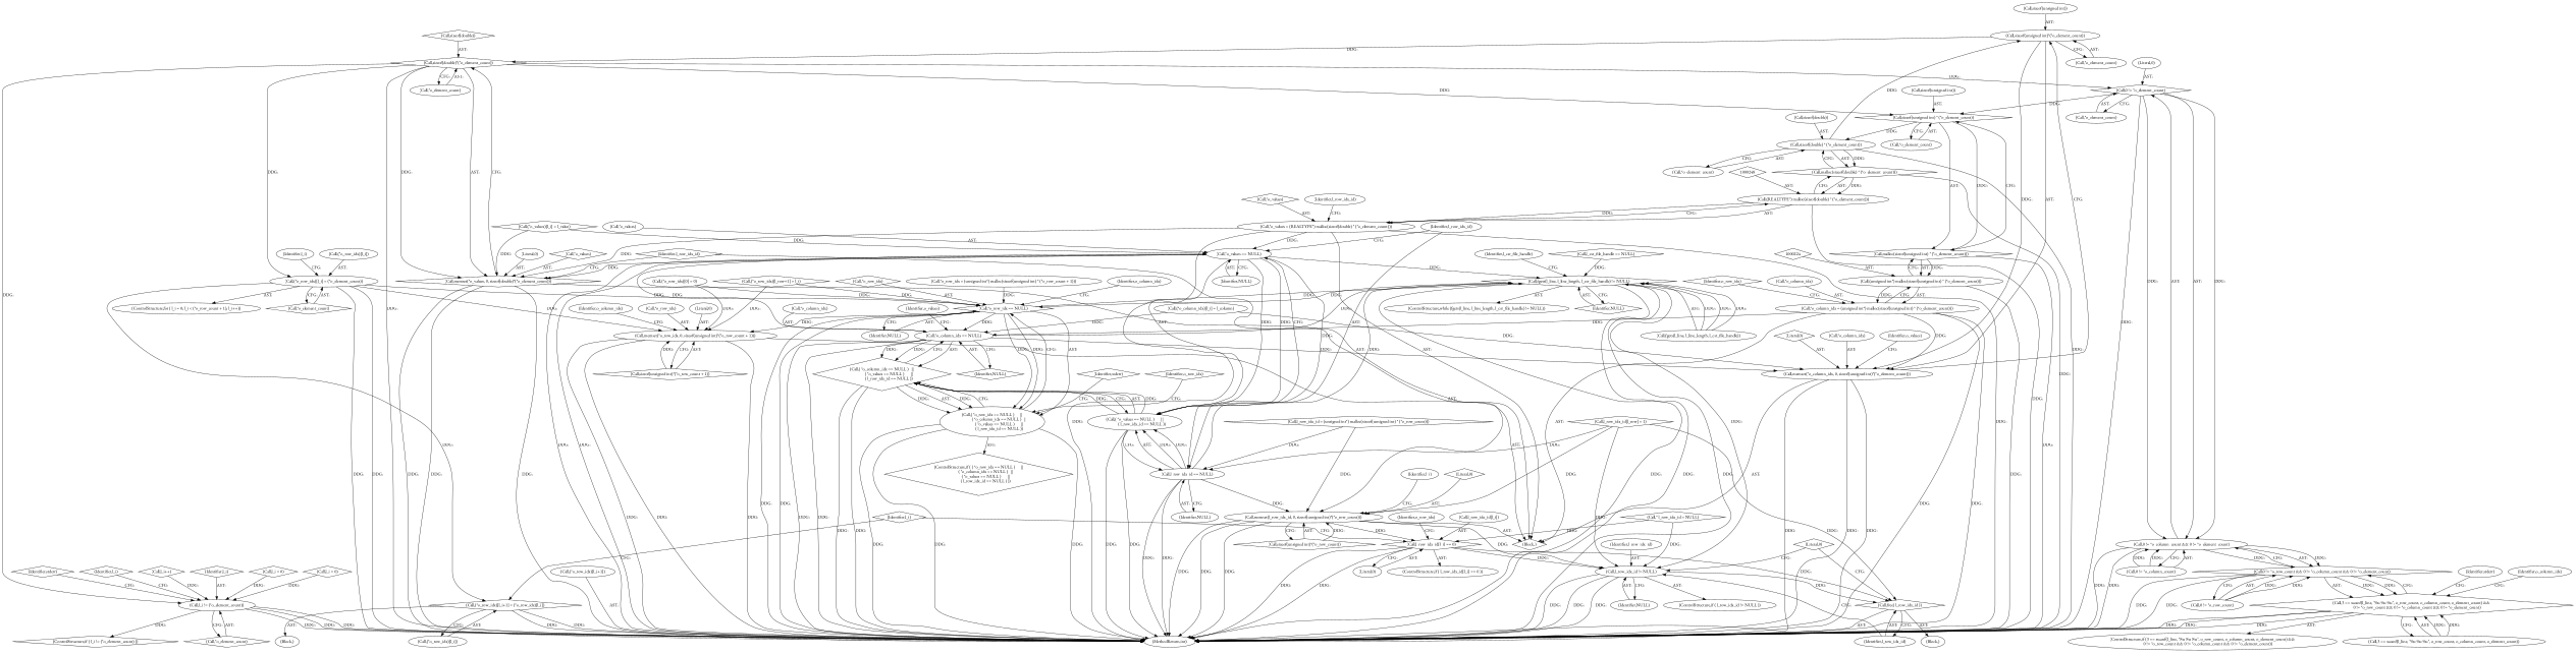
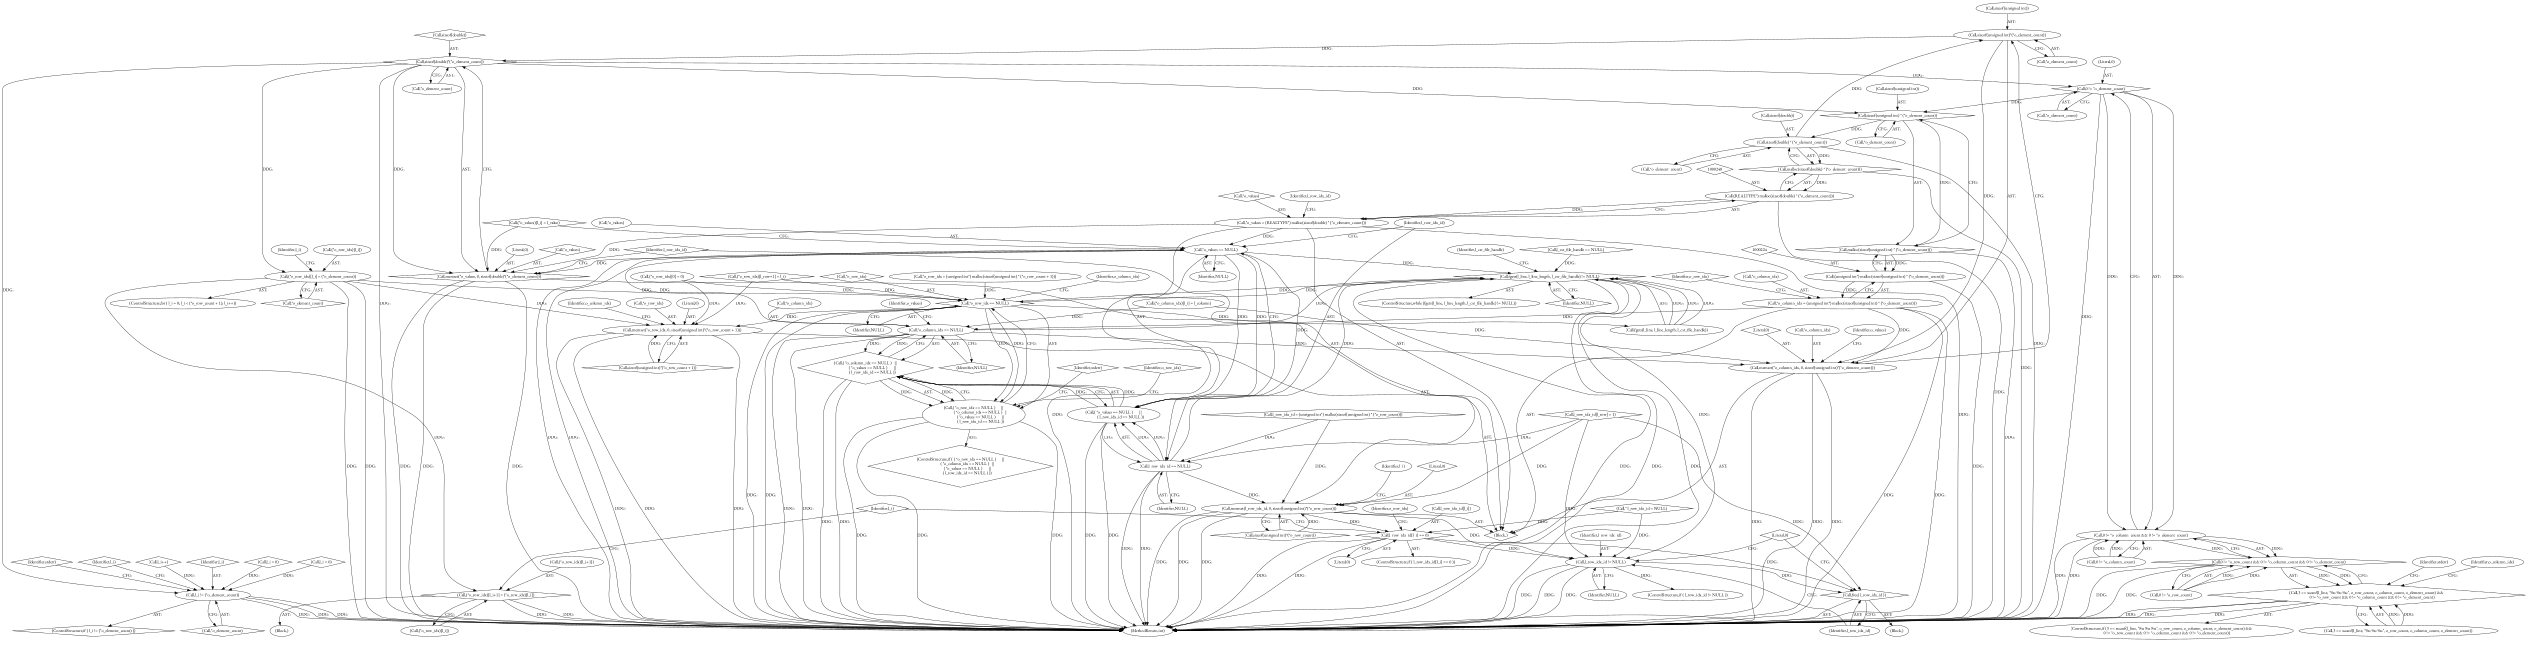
  digraph {
    fontname="EB Garamond"
    node [fontname="EB Garamond" shape=ellipse]
    edge [fontname="EB Garamond"]
    n1 [label="(Call,sizeof(unsigned int)*(*o_element_count))"]
    n2 [label="(Call,sizeof(double)*(*o_element_count))" shape=diamond]
    n3 [label="(Call,memset(*o_column_idx, 0, sizeof(unsigned int)*(*o_element_count)))"]
    n4 [label="(Call,*o_element_count)"]
    n5 [label="(MethodReturn,int)"]
    n6 [label="(Call,sizeof(unsigned int) * (*o_element_count))" shape=diamond]
    n7 [label="(Call,0 != *o_element_count)" shape=diamond]
    n8 [label="(Call,memset(*o_values, 0, sizeof(double)*(*o_element_count)))" shape=diamond]
    n9 [label="(Call,(*o_row_idx)[l_i] = (*o_element_count))"]
    n10 [label="(Call,l_i != (*o_element_count))"]
    n11 [label="(Call,*o_element_count)"]
    n12 [label="(Block,)" shape=diamond]
    n13 [label="(Call,sizeof(double) * (*o_element_count))"]
    n14 [label="(Call,malloc(sizeof(double) * (*o_element_count)))" shape=diamond]
    n15 [label="(Call,*o_element_count)"]
    n16 [label="(Call,(REALTYPE*) malloc(sizeof(double) * (*o_element_count)))"]
    n17 [label="(Call,malloc(sizeof(unsigned int) * (*o_element_count)))" shape=diamond]
    n18 [label="(Call,*o_element_count)"]
    n19 [label="(Call,(unsigned int*) malloc(sizeof(unsigned int) * (*o_element_count)))"]
    n20 [label="(Call,0 != *o_column_count && 0 != *o_element_count)"]
    n21 [label="(Call,*o_element_count)"]
    n22 [label="(Call,*o_row_idx == NULL)" shape=diamond]
    n23 [label="(Call,memset(*o_row_idx, 0, sizeof(unsigned int)*(*o_row_count + 1)))"]
    n24 [label="(Call,(*o_row_idx)[l_i+1] = (*o_row_idx)[l_i])" shape=diamond]
    n25 [label="(ControlStructure,for ( l_i = 0; l_i < (*o_row_count + 1); l_i++))"]
    n26 [label="(Call,*o_element_count)" shape=diamond]
    n27 [label="(Call,*o_element_count)" shape=diamond]
    n28 [label="(ControlStructure,if ( l_i != (*o_element_count) ))" shape=diamond]
    n29 [label="(Call,0 != *o_row_count && 0 != *o_column_count && 0 != *o_element_count)" shape=diamond]
    n30 [label="(Call,0 != *o_column_count)"]
    n31 [label="(Call,3 == sscanf(l_line, \"%u %u %u\", o_row_count, o_column_count, o_element_count) &&\n            0 != *o_row_count && 0 != *o_column_count && 0 != *o_element_count)" shape=diamond]
    n32 [label="(Call,0 != *o_row_count)"]
    n33 [label="(ControlStructure,if (3 == sscanf(l_line, \"%u %u %u\", o_row_count, o_column_count, o_element_count) &&\n            0 != *o_row_count && 0 != *o_column_count && 0 != *o_element_count))"]
    n34 [label="(Call,3 == sscanf(l_line, \"%u %u %u\", o_row_count, o_column_count, o_element_count))"]
    n35 [label="(Call,*o_column_idx = (unsigned int*) malloc(sizeof(unsigned int) * (*o_element_count)))"]
    n36 [label="(Call,*o_column_idx == NULL)"]
    n37 [label="(Call,fgets(l_line, l_line_length, l_csr_file_handle) != NULL)" shape=diamond]
    n38 [label="(Call,( *o_column_idx == NULL )   ||\n               ( *o_values == NULL )       ||\n               ( l_row_idx_id == NULL ))" shape=diamond]
    n39 [label="(Call,*o_values == NULL)"]
    n40 [label="(Identifier,NULL)" shape=diamond]
    n41 [label="(Call,l_row_idx_id != NULL)"]
    n42 [label="(ControlStructure,while (fgets(l_line, l_line_length, l_csr_file_handle) != NULL))"]
    n43 [label="(Identifier,NULL)" shape=diamond]
    n44 [label="(Call,( *o_row_idx == NULL )      ||\n               ( *o_column_idx == NULL )   ||\n               ( *o_values == NULL )       ||\n               ( l_row_idx_id == NULL ))"]
    n45 [label="(Call,( *o_values == NULL )       ||\n               ( l_row_idx_id == NULL ))"]
    n46 [label="(Call,l_row_idx_id == NULL)"]
    n47 [label="(Identifier,NULL)"]
    n48 [label="(Identifier,NULL)"]
    n49 [label="(Call,free( l_row_idx_id ))" shape=diamond]
    n50 [label="(ControlStructure,if ( l_row_idx_id != NULL ))"]
    n51 [label="(Identifier,NULL)"]
    n52 [label="(ControlStructure,if ( ( *o_row_idx == NULL )      ||\n               ( *o_column_idx == NULL )   ||\n               ( *o_values == NULL )       ||\n               ( l_row_idx_id == NULL ) ))" shape=diamond]
    n53 [label="(Call,sizeof(unsigned int)*(*o_row_count + 1))" shape=diamond]
    n54 [label="(Identifier,l_row_idx_id)"]
    n55 [label="(Block,)"]
    n56 [label="(Call,memset(l_row_idx_id, 0, sizeof(unsigned int)*(*o_row_count)))"]
    n57 [label="(Identifier,NULL)"]
    n58 [label="(Call,l_row_idx_id[l_i] == 0)" shape=diamond]
    n59 [label="(Call,sizeof(unsigned int)*(*o_row_count))" shape=diamond]
    n60 [label="(Literal,0)"]
    n61 [label="(ControlStructure,if ( l_row_idx_id[l_i] == 0 ))"]
    n62 [label="(Call,*o_values = (REALTYPE*) malloc(sizeof(double) * (*o_element_count)))"]
    n63 [label="(Call,(*o_row_idx)[l_i])"]
    n64 [label="(Block,)"]
    n65 [label="(Call,sizeof(unsigned int))"]
    n66 [label="(Call,sizeof(unsigned int))"]
    n67 [label="(Call,l_i = 0)" shape=diamond]
    n68 [label="(Call,fgets(l_line, l_line_length, l_csr_file_handle))"]
    n69 [label="(Call,(*o_values)[l_i] = l_value)" shape=diamond]
    n70 [label="(Identifier,l_i)"]
    n71 [label="(Call,l_i = 0)" shape=diamond]
    n72 [label="(Identifier,o_row_idx)" shape=diamond]
    n73 [label="(Identifier,stderr)" shape=diamond]
    n74 [label="(Call,l_row_idx_id = (unsigned int*) malloc(sizeof(unsigned int) * (*o_row_count)))" shape=diamond]
    n75 [label="(Call,*o_column_idx)"]
    n76 [label="(Call,(*o_row_idx)[l_i])"]
    n77 [label="(Identifier,l_row_idx_id)" shape=diamond]
    n78 [label="(Literal,0)"]
    n79 [label="(Call,sizeof(double))"]
    n80 [label="(Call,l_row_idx_id[l_row] = 1)" shape=diamond]
    n81 [label="(Identifier,o_column_idx)"]
    n82 [label="(Call,* l_row_idx_id = NULL)" shape=diamond]
    n83 [label="(Identifier,stderr)"]
    n84 [label="(Call,*o_column_idx)"]
    n85 [label="(Call,*o_row_idx)" shape=diamond]
    n86 [label="(Call,l_row_idx_id[l_i])"]
    n87 [label="(Call,(*o_row_idx)[l_row+1] = l_i)" shape=diamond]
    n88 [label="(Identifier,o_column_idx)"]
    n89 [label="(Call,*o_row_idx)"]
    n90 [label="(Identifier,stderr)" shape=diamond]
    n91 [label="(Literal,0)" shape=diamond]
    n92 [label="(Identifier,o_column_idx)"]
    n93 [label="(Literal,0)" shape=diamond]
    n94 [label="(Identifier,l_csr_file_handle)"]
    n95 [label="(Call,l_csr_file_handle == NULL)" shape=diamond]
    n96 [label="(Call,(*o_row_idx)[0] = 0)"]
    n97 [label="(Call,sizeof(double))" shape=diamond]
    n98 [label="(Literal,0)" shape=diamond]
    n99 [label="(Identifier,l_i)"]
    n100 [label="(Call,*o_column_idx)"]
    n101 [label="(Literal,0)"]
    n102 [label="(Call,*o_row_idx = (unsigned int*) malloc(sizeof(unsigned int) * (*o_row_count + 1)))"]
    n103 [label="(Identifier,l_i)" shape=diamond]
    n104 [label="(Call,*o_values)" shape=diamond]
    n105 [label="(Identifier,o_row_idx)"]
    n106 [label="(Call,*o_values)"]
    n107 [label="(Identifier,o_values)"]
    n108 [label="(Identifier,l_row_idx_id)"]
    n109 [label="(Identifier,l_i)" shape=diamond]
    n110 [label="(Call,(*o_row_idx)[l_i+1])"]
    n111 [label="(Call,*o_values)" shape=diamond]
    n112 [label="(Identifier,l_row_idx_id)"]
    n113 [label="(Identifier,l_row_idx_id)"]
    n114 [label="(Literal,0)"]
    n115 [label="(Call,(*o_column_idx)[l_i] = l_column)"]
    n116 [label="(Identifier,o_values)"]
    n117 [label="(Call,l_i++)" shape=diamond]
    n118 [label="(Identifier,o_row_idx)" shape=diamond]
    n119 [label="(Identifier,l_i)" shape=diamond]
    1000224 [shape=diamond]
    1000248 [shape=diamond]
    n1 -> n2 [label="DDG: "]
    n1 -> n3 [label="AST: "]
    n1 -> n3 [label="DDG: "]
    n1 -> n4 [label="CFG: "]
    n2 -> n5 [label="DDG: "]
    n2 -> n6 [label="DDG: "]
    n2 -> n7 [label="DDG: "]
    n2 -> n8 [label="AST: "]
    n2 -> n8 [label="DDG: "]
    n2 -> n9 [label="DDG: "]
    n2 -> n10 [label="DDG: "]
    n2 -> n11 [label="CFG: "]
    n3 -> n1 [label="CFG: "]
    n3 -> n5 [label="DDG: "]
    n3 -> n5 [label="DDG: "]
    n3 -> n5 [label="DDG: "]
    n3 -> n12 [label="AST: "]
    n4 -> n1 [label="AST: "]
    n6 -> n13 [label="DDG: "]
    n6 -> n17 [label="AST: "]
    n6 -> n17 [label="DDG: "]
    n6 -> n18 [label="CFG: "]
    n7 -> n5 [label="DDG: "]
    n7 -> n6 [label="DDG: "]
    n7 -> n20 [label="AST: "]
    n7 -> n20 [label="DDG: "]
    n7 -> n20 [label="DDG: "]
    n7 -> n21 [label="CFG: "]
    n8 -> n2 [label="CFG: "]
    n8 -> n5 [label="DDG: "]
    n8 -> n5 [label="DDG: "]
    n8 -> n5 [label="DDG: "]
    n8 -> n12 [label="AST: "]
    n9 -> n5 [label="DDG: "]
    n9 -> n5 [label="DDG: "]
    n9 -> n22 [label="DDG: "]
    n9 -> n23 [label="DDG: "]
    n9 -> n24 [label="DDG: "]
    n9 -> n25 [label="AST: "]
    n9 -> n26 [label="CFG: "]
    n10 -> n5 [label="DDG: "]
    n10 -> n5 [label="DDG: "]
    n10 -> n5 [label="DDG: "]
    n10 -> n27 [label="CFG: "]
-   n10 -> n28 [label="DDG: "]
+   n10 -> n28 [label="AST: "]
    n11 -> n2 [label="AST: "]
    n13 -> n1 [label="DDG: "]
    n13 -> n5 [label="DDG: "]
    n13 -> n14 [label="AST: "]
    n13 -> n14 [label="DDG: "]
    n13 -> n15 [label="CFG: "]
    n14 -> n5 [label="DDG: "]
    n14 -> n13 [label="CFG: "]
    n14 -> n16 [label="AST: "]
    n14 -> n16 [label="DDG: "]
    n15 -> n13 [label="AST: "]
    n16 -> n5 [label="DDG: "]
    n16 -> n14 [label="CFG: "]
    n16 -> n62 [label="AST: "]
    n16 -> n62 [label="DDG: "]
    n17 -> n5 [label="DDG: "]
    n17 -> n6 [label="CFG: "]
    n17 -> n19 [label="AST: "]
    n17 -> n19 [label="DDG: "]
    n18 -> n6 [label="AST: "]
    n19 -> n5 [label="DDG: "]
    n19 -> n17 [label="CFG: "]
    n19 -> n35 [label="AST: "]
    n19 -> n35 [label="DDG: "]
    n20 -> n5 [label="DDG: "]
    n20 -> n5 [label="DDG: "]
-   n20 -> n7 [label="AST: "]
+   n20 -> n7 [label="CFG: "]
    n20 -> n29 [label="AST: "]
    n20 -> n29 [label="DDG: "]
    n20 -> n29 [label="DDG: "]
    n20 -> n30 [label="CFG: "]
    n21 -> n7 [label="AST: "]
    n22 -> n5 [label="DDG: "]
    n22 -> n5 [label="DDG: "]
    n22 -> n23 [label="DDG: "]
-   n22 -> n36 [label="DDG: "]
+   n22 -> n68 [label="DDG: "]
    n22 -> n37 [label="DDG: "]
    n22 -> n44 [label="AST: "]
    n22 -> n44 [label="DDG: "]
    n22 -> n44 [label="DDG: "]
    n22 -> n48 [label="CFG: "]
    n23 -> n5 [label="DDG: "]
    n23 -> n5 [label="DDG: "]
    n23 -> n5 [label="DDG: "]
    n23 -> n12 [label="AST: "]
    n23 -> n53 [label="CFG: "]
    n24 -> n5 [label="DDG: "]
    n24 -> n5 [label="DDG: "]
    n24 -> n63 [label="CFG: "]
    n24 -> n64 [label="AST: "]
    n26 -> n9 [label="AST: "]
    n27 -> n10 [label="AST: "]
    n29 -> n5 [label="DDG: "]
    n29 -> n5 [label="DDG: "]
    n29 -> n20 [label="CFG: "]
    n29 -> n31 [label="AST: "]
    n29 -> n31 [label="DDG: "]
    n29 -> n31 [label="DDG: "]
    n29 -> n32 [label="CFG: "]
    n30 -> n20 [label="AST: "]
    n30 -> n20 [label="DDG: "]
    n30 -> n20 [label="DDG: "]
    n31 -> n5 [label="DDG: "]
    n31 -> n5 [label="DDG: "]
    n31 -> n5 [label="DDG: "]
    n31 -> n29 [label="CFG: "]
    n31 -> n33 [label="AST: "]
    n31 -> n34 [label="CFG: "]
    n32 -> n29 [label="AST: "]
    n32 -> n29 [label="DDG: "]
    n32 -> n29 [label="DDG: "]
    n34 -> n31 [label="AST: "]
    n34 -> n31 [label="DDG: "]
    n34 -> n31 [label="DDG: "]
    n35 -> n3 [label="DDG: "]
    n35 -> n5 [label="DDG: "]
    n35 -> n5 [label="DDG: "]
    n35 -> n12 [label="AST: "]
    n35 -> n19 [label="CFG: "]
    n35 -> n36 [label="DDG: "]
    n36 -> n3 [label="DDG: "]
    n36 -> n5 [label="DDG: "]
    n36 -> n5 [label="DDG: "]
    n36 -> n37 [label="DDG: "]
    n36 -> n38 [label="AST: "]
    n36 -> n38 [label="DDG: "]
    n36 -> n38 [label="DDG: "]
    n36 -> n39 [label="DDG: "]
    n36 -> n40 [label="CFG: "]
    n37 -> n5 [label="DDG: "]
    n37 -> n5 [label="DDG: "]
    n37 -> n5 [label="DDG: "]
    n37 -> n22 [label="DDG: "]
    n37 -> n41 [label="DDG: "]
    n37 -> n42 [label="AST: "]
    n37 -> n43 [label="CFG: "]
    n38 -> n5 [label="DDG: "]
    n38 -> n5 [label="DDG: "]
    n38 -> n36 [label="CFG: "]
    n38 -> n44 [label="AST: "]
    n38 -> n44 [label="DDG: "]
    n38 -> n44 [label="DDG: "]
    n38 -> n45 [label="CFG: "]
    n39 -> n5 [label="DDG: "]
    n39 -> n5 [label="DDG: "]
    n39 -> n8 [label="DDG: "]
    n39 -> n37 [label="DDG: "]
    n39 -> n45 [label="AST: "]
    n39 -> n45 [label="DDG: "]
    n39 -> n45 [label="DDG: "]
    n39 -> n46 [label="DDG: "]
    n39 -> n47 [label="CFG: "]
    n40 -> n36 [label="AST: "]
    n41 -> n5 [label="DDG: "]
    n41 -> n5 [label="DDG: "]
    n41 -> n5 [label="DDG: "]
    n41 -> n49 [label="DDG: "]
-   n41 -> n50 [label="AST: "]
+   n41 -> n50 [label="DDG: "]
    n41 -> n51 [label="CFG: "]
    n43 -> n37 [label="AST: "]
    n44 -> n5 [label="DDG: "]
    n44 -> n5 [label="DDG: "]
    n44 -> n5 [label="DDG: "]
    n44 -> n22 [label="CFG: "]
    n44 -> n38 [label="CFG: "]
    n44 -> n52 [label="AST: "]
    n45 -> n5 [label="DDG: "]
    n45 -> n5 [label="DDG: "]
    n45 -> n38 [label="AST: "]
    n45 -> n38 [label="DDG: "]
    n45 -> n38 [label="DDG: "]
    n45 -> n39 [label="CFG: "]
    n45 -> n46 [label="CFG: "]
    n46 -> n5 [label="DDG: "]
    n46 -> n5 [label="DDG: "]
    n46 -> n37 [label="DDG: "]
    n46 -> n45 [label="AST: "]
    n46 -> n45 [label="DDG: "]
    n46 -> n45 [label="DDG: "]
    n46 -> n56 [label="DDG: "]
    n46 -> n57 [label="CFG: "]
    n47 -> n39 [label="AST: "]
    n48 -> n22 [label="AST: "]
    n49 -> n5 [label="AST: "]
    n49 -> n54 [label="CFG: "]
    n49 -> n55 [label="AST: "]
    n51 -> n41 [label="AST: "]
    n53 -> n23 [label="AST: "]
    n53 -> n23 [label="DDG: "]
    n54 -> n41 [label="CFG: "]
    n54 -> n49 [label="AST: "]
    n56 -> n5 [label="DDG: "]
    n56 -> n5 [label="DDG: "]
    n56 -> n5 [label="DDG: "]
    n56 -> n12 [label="AST: "]
    n56 -> n41 [label="DDG: "]
    n56 -> n58 [label="DDG: "]
    n56 -> n59 [label="CFG: "]
    n57 -> n46 [label="AST: "]
    n58 -> n5 [label="DDG: "]
    n58 -> n5 [label="DDG: "]
    n58 -> n41 [label="DDG: "]
    n58 -> n49 [label="DDG: "]
    n58 -> n60 [label="CFG: "]
    n58 -> n61 [label="AST: "]
    n59 -> n56 [label="AST: "]
    n59 -> n56 [label="DDG: "]
    n60 -> n58 [label="AST: "]
    n62 -> n5 [label="DDG: "]
    n62 -> n5 [label="DDG: "]
    n62 -> n8 [label="DDG: "]
    n62 -> n12 [label="AST: "]
    n62 -> n16 [label="CFG: "]
    n62 -> n39 [label="DDG: "]
    n63 -> n24 [label="AST: "]
    n65 -> n6 [label="AST: "]
    n66 -> n1 [label="AST: "]
    n67 -> n10 [label="DDG: "]
    n68 -> n37 [label="AST: "]
    n68 -> n37 [label="DDG: "]
    n68 -> n37 [label="DDG: "]
    n68 -> n37 [label="DDG: "]
    n69 -> n8 [label="DDG: "]
-   n69 -> n39 [label="DDG: "]
+   n69 -> n39 [label="CFG: "]
    n70 -> n56 [label="CFG: "]
    n71 -> n10 [label="DDG: "]
    n72 -> n35 [label="CFG: "]
    n73 -> n10 [label="CFG: "]
    n74 -> n46 [label="DDG: "]
    n74 -> n56 [label="DDG: "]
    n75 -> n35 [label="AST: "]
    n76 -> n9 [label="AST: "]
    n77 -> n8 [label="CFG: "]
    n77 -> n56 [label="AST: "]
    n78 -> n8 [label="AST: "]
    n79 -> n13 [label="AST: "]
    n80 -> n41 [label="DDG: "]
    n80 -> n46 [label="DDG: "]
    n80 -> n49 [label="DDG: "]
    n80 -> n56 [label="DDG: "]
    n81 -> n22 [label="CFG: "]
    n82 -> n41 [label="DDG: "]
    n82 -> n58 [label="DDG: "]
    n83 -> n31 [label="CFG: "]
    n84 -> n36 [label="AST: "]
    n85 -> n22 [label="AST: "]
    n86 -> n58 [label="AST: "]
    n87 -> n22 [label="DDG: "]
    n87 -> n23 [label="DDG: "]
    n88 -> n23 [label="CFG: "]
    n89 -> n23 [label="AST: "]
    n90 -> n44 [label="CFG: "]
    n91 -> n41 [label="CFG: "]
    n91 -> n49 [label="CFG: "]
    n92 -> n31 [label="CFG: "]
    n93 -> n56 [label="AST: "]
    n94 -> n37 [label="CFG: "]
    n95 -> n37 [label="DDG: "]
    n96 -> n22 [label="DDG: "]
    n96 -> n23 [label="DDG: "]
    n97 -> n2 [label="AST: "]
    n98 -> n3 [label="AST: "]
    n99 -> n9 [label="CFG: "]
    n100 -> n3 [label="AST: "]
    n101 -> n23 [label="AST: "]
    n102 -> n22 [label="DDG: "]
    n103 -> n10 [label="CFG: "]
    n104 -> n62 [label="AST: "]
    n105 -> n58 [label="CFG: "]
    n106 -> n39 [label="AST: "]
    n107 -> n36 [label="CFG: "]
    n108 -> n62 [label="CFG: "]
    n109 -> n24 [label="CFG: "]
    n109 -> n58 [label="CFG: "]
-   n110 -> n5 [label="AST: "]
+   n110 -> n24 [label="AST: "]
    n111 -> n8 [label="AST: "]
    n112 -> n41 [label="AST: "]
    n113 -> n39 [label="CFG: "]
    n113 -> n46 [label="AST: "]
    n114 -> n7 [label="AST: "]
    n115 -> n3 [label="DDG: "]
    n115 -> n36 [label="DDG: "]
    n116 -> n3 [label="CFG: "]
    n117 -> n10 [label="DDG: "]
    n118 -> n44 [label="CFG: "]
    n119 -> n10 [label="AST: "]
    1000224 -> n19 [label="AST: "]
    1000248 -> n16 [label="AST: "]
  }
